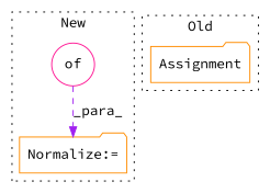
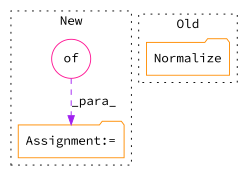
  digraph {
    fontname="Source Code Pro"
    node [a=32 shape=folder color=darkorange fontname="Source Code Pro"]
    n1 [l="3,1" label=of s="10201,10474" shape=circle color=deeppink]
-   n2 [a=7 l=1 label="Normalize:=" s=10196]
-   n3 [l="10,1" label=Assignment s="4537,4608"]
+   n2 [a=7 l=1 label="Assignment:=" s=10196]
+   n3 [l="10,1" label=Normalize s="4537,4608"]
    subgraph cluster_1 {
      label=New
      style=dotted
      n1
      n2
    }
    subgraph cluster_2 {
      label=Old
      style=dotted
      n3
    }
    n1 -> n2 [label=_para_ color=purple style=dashed arrowhead=normal fontname="Source Code Pro"]
  }
